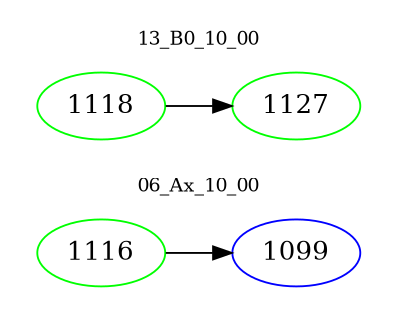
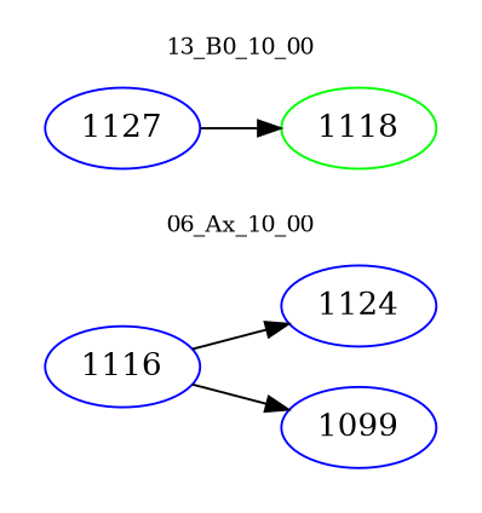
  digraph {
    rankdir=LR
    node [color=blue]
    edge [color=black]
-   n1 [color=green label=1116]
+   n1 [label=1116]
    n2 [label=1099]
+   n3 [label=1124]
    n4 [color=green label=1118]
-   n5 [color=green label=1127]
+   n5 [label=1127]
    subgraph cluster_1 {
      color=white
      fontsize=10
      label="06_Ax_10_00"
      n1
      n2
+     n3
    }
    subgraph cluster_2 {
      color=white
      fontsize=10
      label="13_B0_10_00"
      n4
      n5
    }
    n1 -> n2
-   n4 -> n5
+   n1 -> n3
+   n5 -> n4
  }
